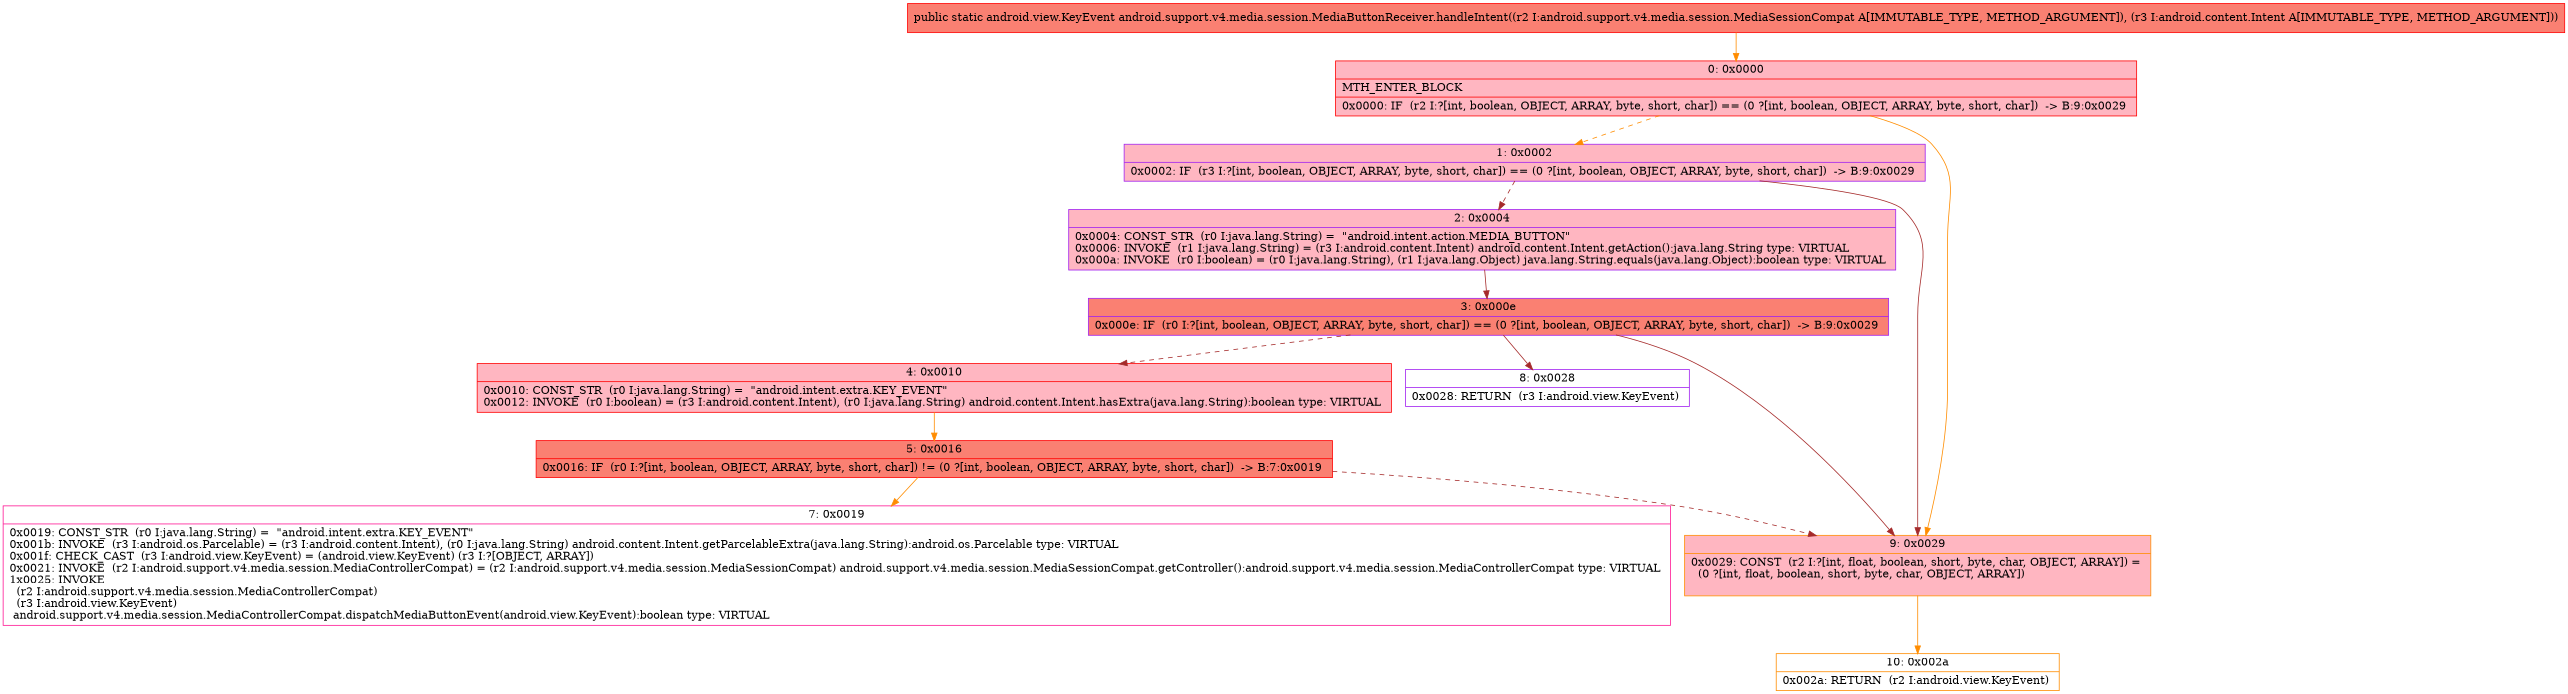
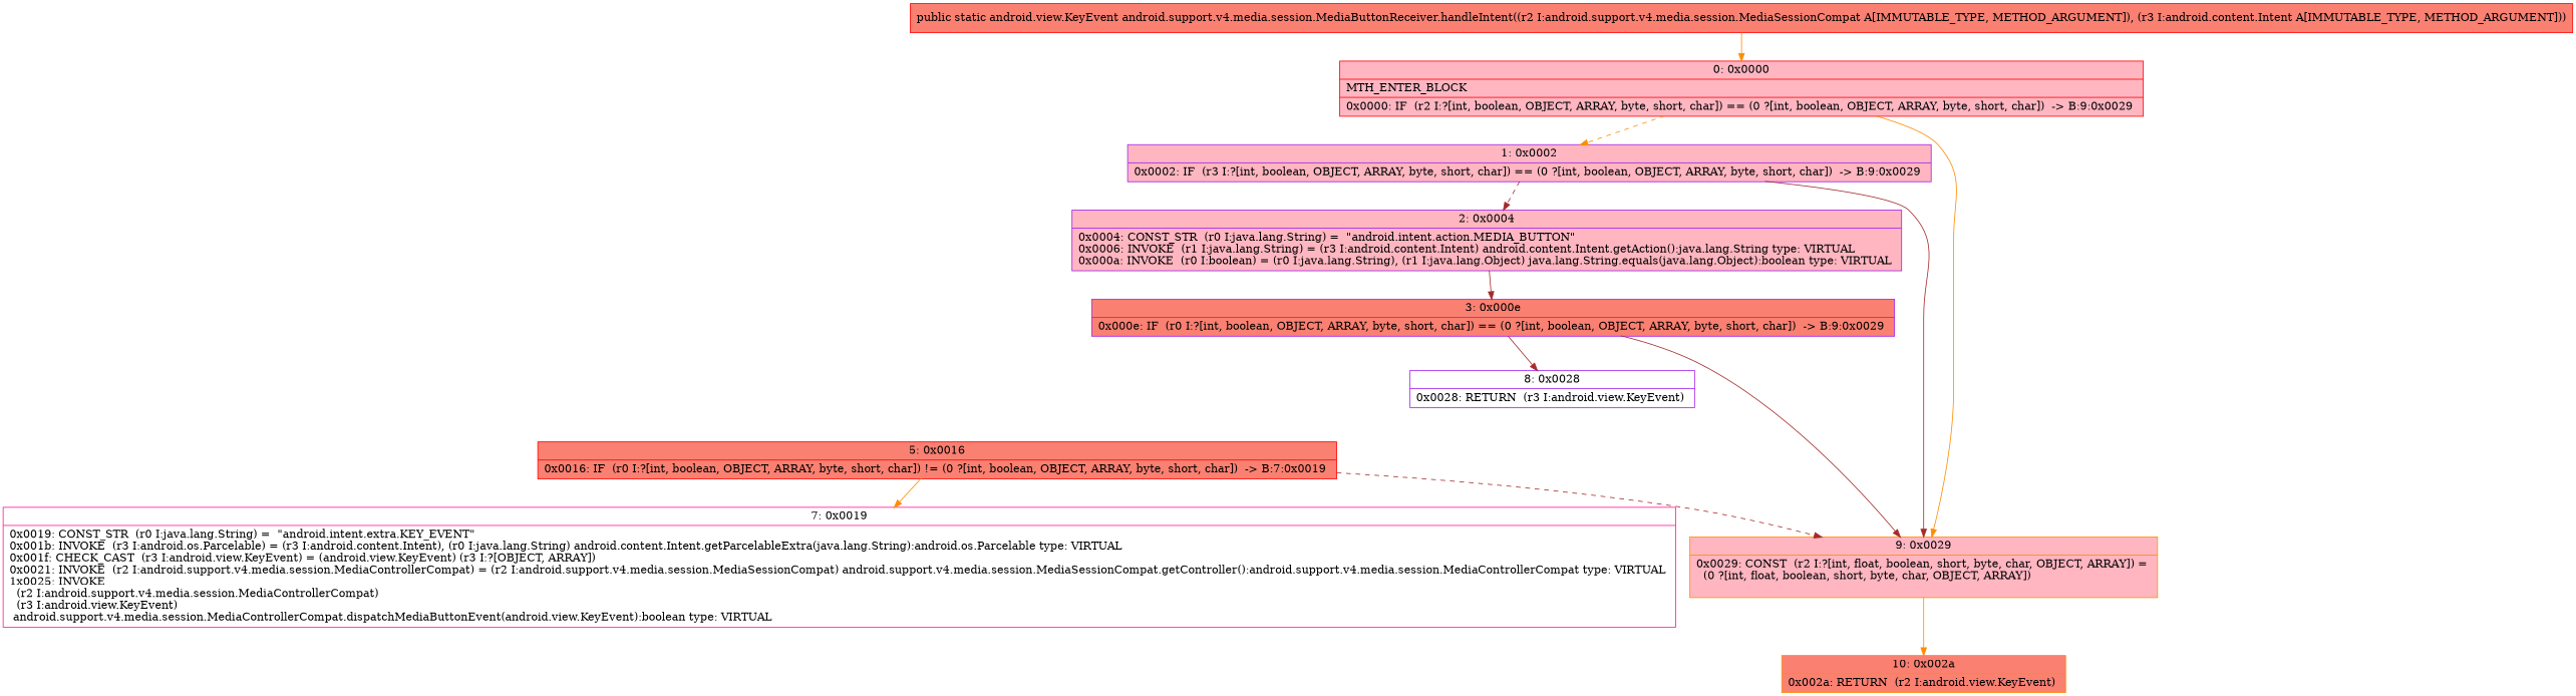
  digraph {
    node [color=red fillcolor=lightpink shape=record style=filled]
    edge [color=brown]
    n1 [label="{0\:\ 0x0000|MTH_ENTER_BLOCK\l|0x0000: IF  (r2 I:?[int, boolean, OBJECT, ARRAY, byte, short, char]) == (0 ?[int, boolean, OBJECT, ARRAY, byte, short, char])  \-\> B:9:0x0029 \l}"]
    n2 [color=purple label="{1\:\ 0x0002|0x0002: IF  (r3 I:?[int, boolean, OBJECT, ARRAY, byte, short, char]) == (0 ?[int, boolean, OBJECT, ARRAY, byte, short, char])  \-\> B:9:0x0029 \l}"]
    n3 [color=darkorange label="{9\:\ 0x0029|0x0029: CONST  (r2 I:?[int, float, boolean, short, byte, char, OBJECT, ARRAY]) = \l  (0 ?[int, float, boolean, short, byte, char, OBJECT, ARRAY])\l \l}"]
    n4 [color=purple label="{2\:\ 0x0004|0x0004: CONST_STR  (r0 I:java.lang.String) =  \"android.intent.action.MEDIA_BUTTON\" \l0x0006: INVOKE  (r1 I:java.lang.String) = (r3 I:android.content.Intent) android.content.Intent.getAction():java.lang.String type: VIRTUAL \l0x000a: INVOKE  (r0 I:boolean) = (r0 I:java.lang.String), (r1 I:java.lang.Object) java.lang.String.equals(java.lang.Object):boolean type: VIRTUAL \l}"]
-   n5 [color=darkorange fillcolor=white label="{10\:\ 0x002a|0x002a: RETURN  (r2 I:android.view.KeyEvent) \l}"]
+   n5 [color=darkorange fillcolor=salmon label="{10\:\ 0x002a|0x002a: RETURN  (r2 I:android.view.KeyEvent) \l}"]
    n6 [color=purple fillcolor=salmon label="{3\:\ 0x000e|0x000e: IF  (r0 I:?[int, boolean, OBJECT, ARRAY, byte, short, char]) == (0 ?[int, boolean, OBJECT, ARRAY, byte, short, char])  \-\> B:9:0x0029 \l}"]
-   n7 [label="{4\:\ 0x0010|0x0010: CONST_STR  (r0 I:java.lang.String) =  \"android.intent.extra.KEY_EVENT\" \l0x0012: INVOKE  (r0 I:boolean) = (r3 I:android.content.Intent), (r0 I:java.lang.String) android.content.Intent.hasExtra(java.lang.String):boolean type: VIRTUAL \l}"]
    n8 [color=purple fillcolor=white label="{8\:\ 0x0028|0x0028: RETURN  (r3 I:android.view.KeyEvent) \l}"]
    n9 [fillcolor=salmon label="{5\:\ 0x0016|0x0016: IF  (r0 I:?[int, boolean, OBJECT, ARRAY, byte, short, char]) != (0 ?[int, boolean, OBJECT, ARRAY, byte, short, char])  \-\> B:7:0x0019 \l}"]
    n10 [color=deeppink fillcolor=white label="{7\:\ 0x0019|0x0019: CONST_STR  (r0 I:java.lang.String) =  \"android.intent.extra.KEY_EVENT\" \l0x001b: INVOKE  (r3 I:android.os.Parcelable) = (r3 I:android.content.Intent), (r0 I:java.lang.String) android.content.Intent.getParcelableExtra(java.lang.String):android.os.Parcelable type: VIRTUAL \l0x001f: CHECK_CAST  (r3 I:android.view.KeyEvent) = (android.view.KeyEvent) (r3 I:?[OBJECT, ARRAY]) \l0x0021: INVOKE  (r2 I:android.support.v4.media.session.MediaControllerCompat) = (r2 I:android.support.v4.media.session.MediaSessionCompat) android.support.v4.media.session.MediaSessionCompat.getController():android.support.v4.media.session.MediaControllerCompat type: VIRTUAL \l1x0025: INVOKE  \l  (r2 I:android.support.v4.media.session.MediaControllerCompat)\l  (r3 I:android.view.KeyEvent)\l android.support.v4.media.session.MediaControllerCompat.dispatchMediaButtonEvent(android.view.KeyEvent):boolean type: VIRTUAL \l}"]
    n11 [fillcolor=salmon label="{public static android.view.KeyEvent android.support.v4.media.session.MediaButtonReceiver.handleIntent((r2 I:android.support.v4.media.session.MediaSessionCompat A[IMMUTABLE_TYPE, METHOD_ARGUMENT]), (r3 I:android.content.Intent A[IMMUTABLE_TYPE, METHOD_ARGUMENT])) }"]
    n1 -> n2 [color=darkorange style=dashed]
    n1 -> n3 [color=darkorange]
    n2 -> n3
    n2 -> n4 [style=dashed]
    n3 -> n5 [color=darkorange]
    n4 -> n6
    n6 -> n3
-   n6 -> n7 [style=dashed]
    n6 -> n8
-   n7 -> n9 [color=darkorange]
    n9 -> n3 [style=dashed]
    n9 -> n10 [color=darkorange]
    n11 -> n1 [color=darkorange]
  }
